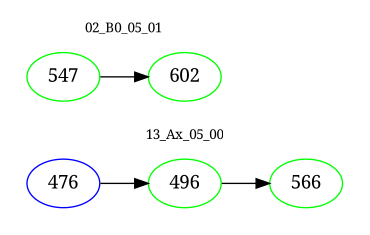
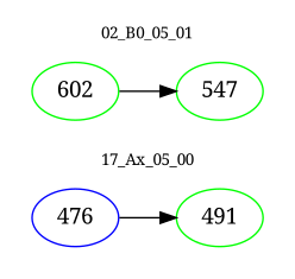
  digraph {
    fontname="Noto Serif"
    rankdir=LR
    node [color=green fontname="Noto Serif"]
    edge [color=black fontname="Noto Serif"]
-   n1 [label=496]
+   n1 [label=491]
    n2 [color=blue label=476]
-   n3 [label=566]
    n4 [label=547]
    n5 [label=602]
    subgraph cluster_1 {
      color=white
      fontsize=10
-     label="13_Ax_05_00"
+     label="17_Ax_05_00"
      n1
      n2
-     n3
    }
    subgraph cluster_2 {
      color=white
      fontsize=10
      label="02_B0_05_01"
      n4
      n5
    }
-   n1 -> n3
    n2 -> n1
-   n4 -> n5
+   n5 -> n4
  }
